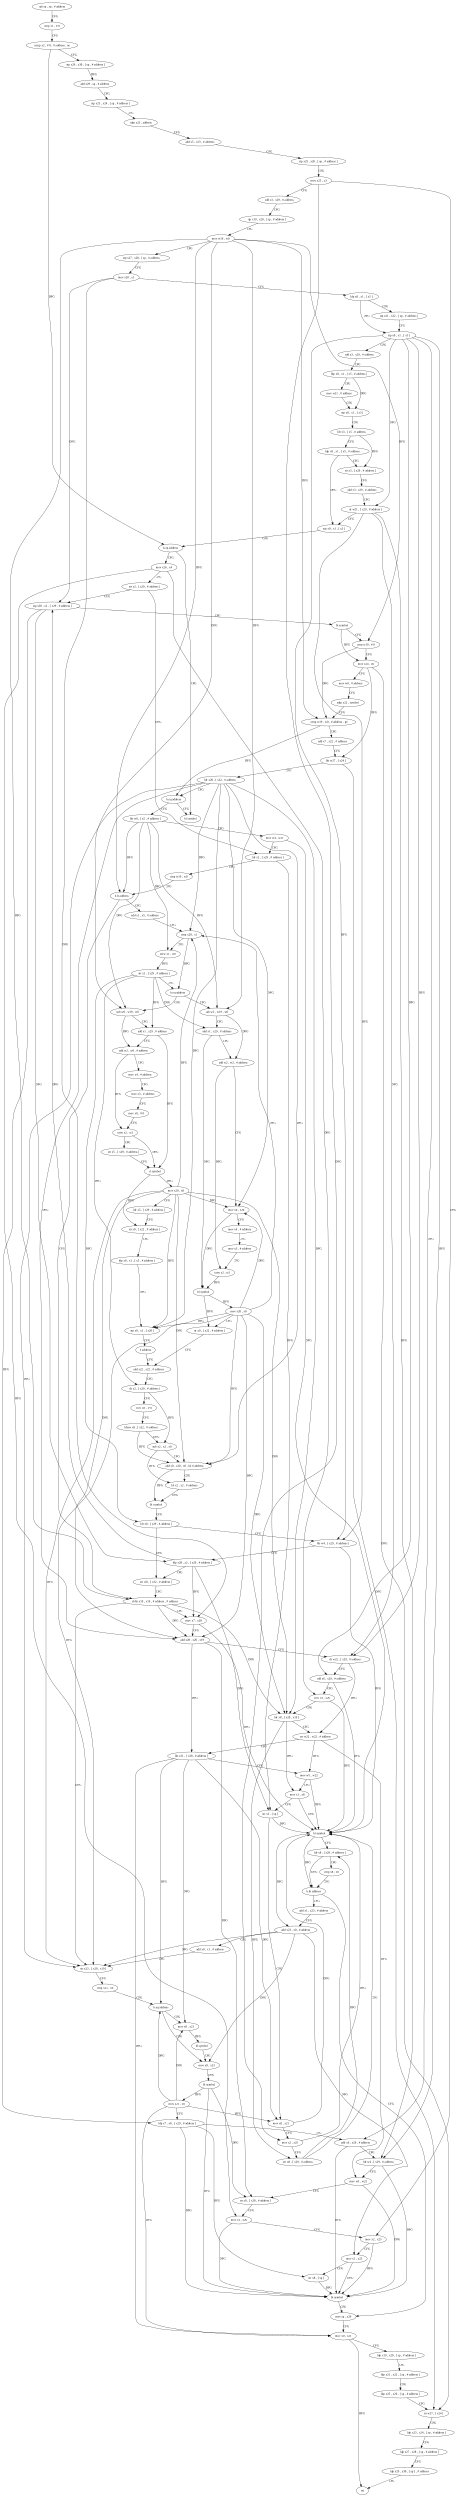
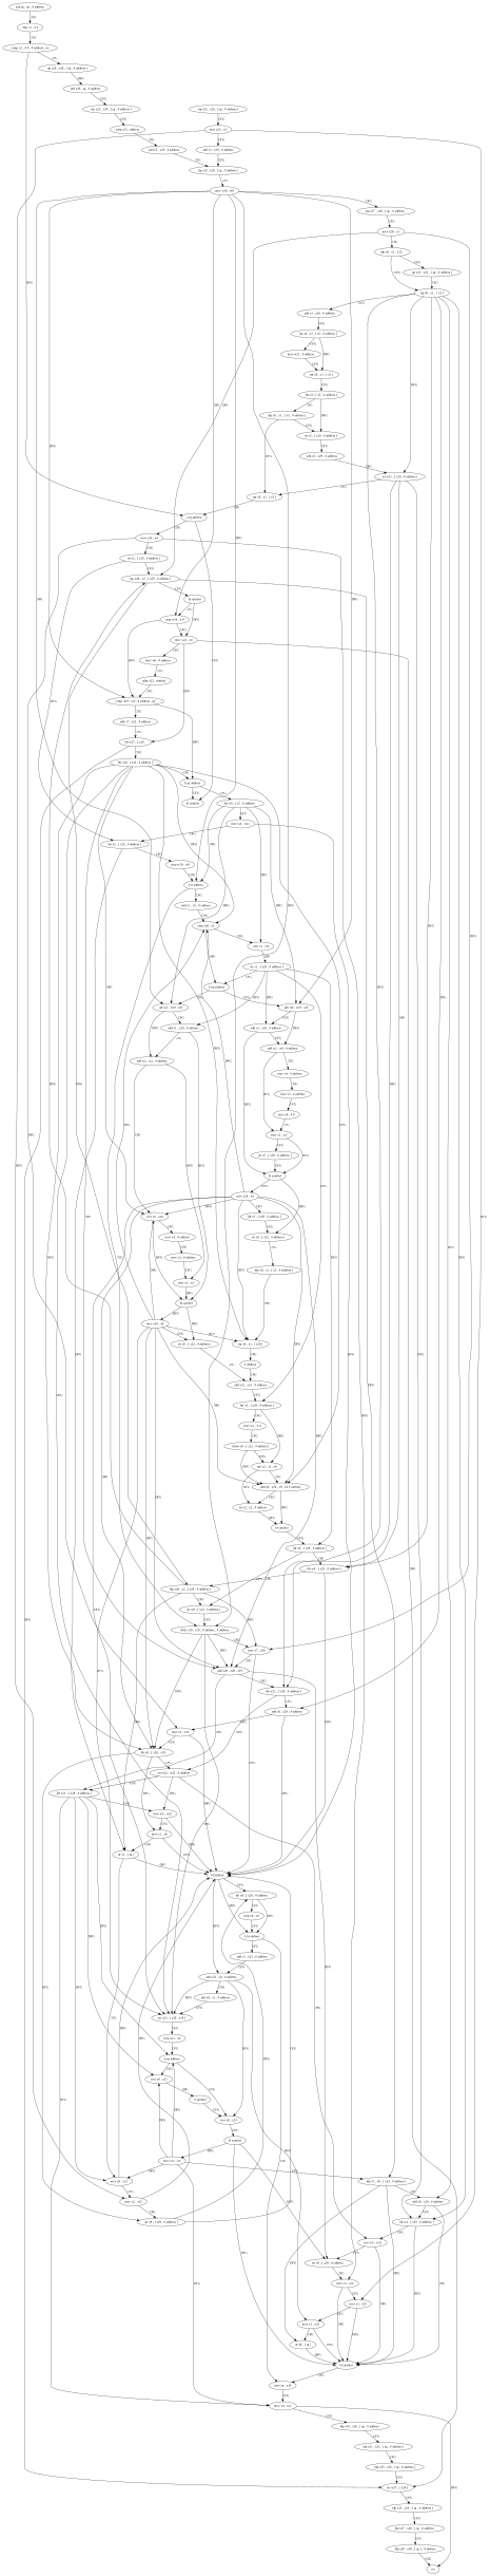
  digraph {
    fontname="Liberation Serif"
    node [fontname="Liberation Serif"]
    edge [fontname="Liberation Serif"]
    n1 [label="sub sp , sp , # address"]
    n2 [label="cmp x1 , # 0"]
    n3 [label="ccmp x2 , # 0 , # address , ne"]
    n4 [label="stp x29 , x30 , [ sp , # address ]"]
    n5 [label="b.eq address"]
    n6 [label="add x29 , sp , # address"]
    n7 [label="bl symbol"]
    n8 [label="mov x26 , x4"]
    n9 [label="stp x23 , x24 , [ sp , # address ]"]
    n10 [label="adrp x23 , address"]
    n11 [label="add x5 , x23 , # address"]
    n12 [label="stp x25 , x26 , [ sp , # address ]"]
    n13 [label="mov x25 , x3"]
    n14 [label="add x3 , x29 , # address"]
    n15 [label="mov x2 , x25"]
    n16 [label="mov x2 , x25"]
    n17 [label="stp x19 , x20 , [ sp , # address ]"]
    n18 [label="bl symbol"]
    n19 [label="str x8 , [ x29 , # address ]"]
    n20 [label="mov x1 , x23"]
    n21 [label="bl symbol"]
    n22 [label="mov w19 , w0"]
    n23 [label="stp x27 , x28 , [ sp , # address ]"]
    n24 [label="cmp w19 , # 0"]
    n25 [label="ccmp w19 , w0 , # address , ge"]
    n26 [label="b.lt address"]
    n27 [label="sbfiz x19 , x19 , # address , # address"]
    n28 [label="sub w0 , w19 , w0"]
    n29 [label="sub w2 , w19 , w0"]
    n30 [label="mov x28 , x1"]
    n31 [label="mov x24 , x0"]
    n32 [label="add x7 , x22 , # address"]
    n33 [label="b.eq address"]
    n34 [label="add x1 , x5 , # address"]
    n35 [label="mov x7 , x28"]
    n36 [label="add x28 , x20 , x19"]
    n37 [label="ldr x8 , [ x20 , x19 ]"]
    n38 [label="str x23 , [ x20 , x19 ]"]
    n39 [label="add x1 , x29 , # address"]
    n40 [label="add w2 , w0 , # address"]
    n41 [label="add x1 , x29 , # address"]
    n42 [label="add w2 , w2 , # address"]
    n43 [label="ldp x0 , x1 , [ x5 ]"]
    n44 [label="stp x28 , x2 , [ x29 , # address ]"]
    n45 [label="stp x21 , x22 , [ sp , # address ]"]
    n46 [label="stp x0 , x1 , [ x3 ]"]
    n47 [label="bl symbol"]
    n48 [label="ldp x7 , x8 , [ x29 , # address ]"]
    n49 [label="ldp x28 , x2 , [ x29 , # address ]"]
    n50 [label="add x3 , x29 , # address"]
    n51 [label="str w21 , [ x29 , # address ]"]
    n52 [label="ldr w22 , [ x29 , # address ]"]
    n53 [label="add x6 , x29 , # address"]
    n54 [label="add x6 , x29 , # address"]
    n55 [label="ldr w4 , [ x29 , # address ]"]
    n56 [label="ldr w4 , [ x29 , # address ]"]
    n57 [label="ldp x0 , x1 , [ x5 , # address ]"]
    n58 [label="stp x0 , x1 , [ x3 ]"]
    n59 [label="orr w22 , w22 , # address"]
    n60 [label="mov x3 , x26"]
    n61 [label="mov w5 , w22"]
    n62 [label="mov w21 , # address"]
    n63 [label="stp x0 , x1 , [ x3 ]"]
    n64 [label="ldr x3 , [ x5 , # address ]"]
    n65 [label="ldp x0 , x1 , [ x5 , # address ]"]
    n66 [label="str x3 , [ x29 , # address ]"]
    n67 [label="add x3 , x29 , # address"]
    n68 [label="str x2 , [ x29 , # address ]"]
    n69 [label="mov x3 , x26"]
    n70 [label="ldr x2 , [ x29 , # address ]"]
    n71 [label="cmp w19 , w0"]
    n72 [label="str x2 , [ sp ]"]
    n73 [label="str x8 , [ sp ]"]
    n74 [label="str w0 , [ x22 , # address ]"]
    n75 [label="mov w0 , # address"]
    n76 [label="ldr w27 , [ x24 ]"]
    n77 [label="str w27 , [ x24 ]"]
    n78 [label="adrp x22 , symbol"]
    n79 [label="ldr x20 , [ x22 , # address ]"]
    n80 [label="ldp x23 , x24 , [ sp , # address ]"]
    n81 [label="ldr w0 , [ x5 , # address ]"]
    n82 [label="cmp x20 , x1"]
    n83 [label="stp x0 , x1 , [ x20 ]"]
    n84 [label="mov x0 , x20"]
    n85 [label="add x0 , x20 , x0 , lsl # address"]
    n86 [label="ldr x21 , [ x28 , # address ]"]
    n87 [label="str x0 , [ x28 , # address ]"]
    n88 [label="mov x1 , x8"]
    n89 [label="sxtw x1 , w0"]
    n90 [label="b.eq address"]
    n91 [label="cmp x21 , x0"]
    n92 [label="b address"]
    n93 [label="bl symbol"]
    n94 [label="mov x4 , # address"]
    n95 [label="lsl x2 , x2 , # address"]
    n96 [label="bl symbol"]
    n97 [label="mov w4 , w21"]
    n98 [label="str x1 , [ x29 , # address ]"]
    n99 [label="ldr x8 , [ x29 , # address ]"]
    n100 [label="b.hi address"]
    n101 [label="add x23 , x0 , # address"]
    n102 [label="mov x0 , x21"]
    n103 [label="mov w5 , w22"]
    n104 [label="mov x0 , x21"]
    n105 [label="b.eq address"]
    n106 [label="mov x0 , x21"]
    n107 [label="ldp x19 , x20 , [ sp , # address ]"]
    n108 [label=ret]
    n109 [label="mov x0 , x23"]
    n110 [label="bl symbol"]
    n111 [label="cmp x8 , x0"]
    n112 [label="mov sp , x29"]
    n113 [label="add x1 , x23 , # address"]
    n114 [label="add x0 , x1 , # address"]
    n115 [label="ldr x2 , [ x29 , # address ]"]
    n116 [label="ldr x0 , [ x29 , # address ]"]
    n117 [label="bl symbol"]
    n118 [label="mov w1 , # 0"]
    n119 [label="sub x2 , x2 , x0"]
    n120 [label="mov x4 , # address"]
    n121 [label="sxtw x2 , w2"]
    n122 [label="sxtw x2 , w2"]
    n123 [label="ldp x21 , x22 , [ sp , # address ]"]
    n124 [label="ldp x25 , x26 , [ sp , # address ]"]
    n125 [label="ldp x27 , x28 , [ sp , # address ]"]
    n126 [label="ldp x29 , x30 , [ sp ] , # address"]
    n127 [label="bl symbol"]
    n128 [label="mov x21 , x0"]
    n129 [label="mov x20 , x0"]
    n130 [label="str x0 , [ x22 , # address ]"]
    n131 [label="mov x3 , # address"]
    n132 [label="str x5 , [ x29 , # address ]"]
    n133 [label="mov x0 , # 0"]
    n134 [label="ldr x5 , [ x29 , # address ]"]
    n135 [label="ldp x0 , x1 , [ x5 , # address ]"]
    n136 [label="add x22 , x22 , # address"]
    n137 [label="mov x20 , x0"]
    n138 [label="str x0 , [ x22 , # address ]"]
    n139 [label="mov x3 , # address"]
    n140 [label="ldrsw x0 , [ x22 , # address ]"]
    n1 -> n2 [label=CFG]
    n2 -> n3 [label=CFG]
    n3 -> n4 [label=CFG]
    n3 -> n5 [label=DFG]
    n4 -> n6 [label=DFG]
    n5 -> n7 [label=CFG]
    n5 -> n8 [label=CFG]
    n6 -> n9 [label=CFG]
    n8 -> n60 [label=DFG]
    n8 -> n68 [label=CFG]
    n8 -> n69 [label=DFG]
    n9 -> n10 [label=CFG]
    n10 -> n11 [label=CFG]
-   n11 -> n12 [label=CFG]
+   n11 -> n17 [label=CFG]
    n12 -> n13 [label=CFG]
    n13 -> n14 [label=CFG]
    n13 -> n15 [label=DFG]
    n13 -> n16 [label=DFG]
    n14 -> n17 [label=CFG]
    n15 -> n18 [label=DFG]
    n15 -> n19 [label=CFG]
    n16 -> n20 [label=CFG]
    n16 -> n21 [label=DFG]
    n17 -> n22 [label=CFG]
    n18 -> n99 [label=CFG]
    n18 -> n100 [label=DFG]
    n18 -> n101 [label=DFG]
    n19 -> n18 [label=CFG]
    n19 -> n99 [label=DFG]
    n20 -> n21 [label=DFG]
    n20 -> n73 [label=CFG]
    n21 -> n112 [label=CFG]
    n22 -> n23 [label=CFG]
    n22 -> n24 [label=DFG]
    n22 -> n25 [label=DFG]
    n22 -> n26 [label=DFG]
    n22 -> n27 [label=DFG]
    n22 -> n28 [label=DFG]
    n22 -> n29 [label=DFG]
    n23 -> n30 [label=CFG]
    n24 -> n25 [label=DFG]
    n24 -> n31 [label=CFG]
    n25 -> n32 [label=CFG]
    n25 -> n33 [label=DFG]
    n26 -> n27 [label=CFG]
    n26 -> n34 [label=CFG]
    n27 -> n35 [label=CFG]
    n27 -> n36 [label=DFG]
    n27 -> n37 [label=DFG]
    n27 -> n38 [label=DFG]
    n28 -> n39 [label=CFG]
    n28 -> n40 [label=DFG]
    n29 -> n41 [label=CFG]
    n29 -> n42 [label=DFG]
    n30 -> n35 [label=DFG]
    n30 -> n43 [label=CFG]
    n30 -> n44 [label=DFG]
    n31 -> n75 [label=CFG]
    n31 -> n76 [label=DFG]
    n31 -> n77 [label=DFG]
    n32 -> n76 [label=CFG]
    n33 -> n7 [label=CFG]
    n33 -> n81 [label=CFG]
    n34 -> n82 [label=CFG]
    n35 -> n18 [label=DFG]
    n35 -> n36 [label=CFG]
    n36 -> n52 [label=CFG]
    n36 -> n86 [label=DFG]
    n36 -> n87 [label=DFG]
    n37 -> n19 [label=DFG]
    n37 -> n59 [label=CFG]
    n37 -> n88 [label=DFG]
    n38 -> n91 [label=CFG]
    n39 -> n40 [label=CFG]
    n39 -> n117 [label=DFG]
    n40 -> n120 [label=CFG]
    n40 -> n121 [label=DFG]
    n41 -> n42 [label=CFG]
    n41 -> n93 [label=DFG]
    n42 -> n84 [label=CFG]
    n42 -> n122 [label=DFG]
    n43 -> n45 [label=CFG]
    n43 -> n46 [label=DFG]
    n44 -> n47 [label=CFG]
    n44 -> n48 [label=DFG]
    n44 -> n49 [label=DFG]
    n45 -> n46 [label=CFG]
    n46 -> n50 [label=CFG]
    n46 -> n51 [label=DFG]
    n46 -> n52 [label=DFG]
    n46 -> n53 [label=DFG]
    n46 -> n54 [label=DFG]
    n46 -> n55 [label=DFG]
    n46 -> n56 [label=DFG]
    n47 -> n24 [label=CFG]
    n47 -> n31 [label=DFG]
    n48 -> n21 [label=DFG]
    n48 -> n54 [label=CFG]
    n48 -> n73 [label=DFG]
    n49 -> n35 [label=DFG]
    n49 -> n44 [label=DFG]
    n49 -> n72 [label=DFG]
    n49 -> n74 [label=CFG]
    n50 -> n57 [label=CFG]
    n51 -> n52 [label=DFG]
    n51 -> n55 [label=DFG]
    n51 -> n56 [label=DFG]
    n51 -> n58 [label=CFG]
    n52 -> n53 [label=CFG]
    n52 -> n59 [label=DFG]
    n53 -> n18 [label=DFG]
    n53 -> n60 [label=CFG]
    n54 -> n21 [label=DFG]
    n54 -> n55 [label=CFG]
    n55 -> n21 [label=DFG]
    n55 -> n61 [label=CFG]
    n56 -> n18 [label=DFG]
    n56 -> n49 [label=CFG]
    n57 -> n62 [label=CFG]
    n57 -> n63 [label=DFG]
    n58 -> n5 [label=CFG]
    n59 -> n61 [label=DFG]
    n59 -> n86 [label=CFG]
    n59 -> n103 [label=DFG]
    n60 -> n18 [label=DFG]
    n60 -> n37 [label=CFG]
    n61 -> n21 [label=DFG]
    n61 -> n87 [label=CFG]
    n62 -> n63 [label=CFG]
    n63 -> n64 [label=CFG]
    n64 -> n65 [label=CFG]
    n64 -> n66 [label=DFG]
    n65 -> n58 [label=DFG]
    n65 -> n66 [label=CFG]
    n66 -> n67 [label=CFG]
    n67 -> n51 [label=CFG]
    n68 -> n44 [label=CFG]
    n68 -> n70 [label=DFG]
    n69 -> n16 [label=CFG]
    n69 -> n21 [label=DFG]
    n70 -> n71 [label=CFG]
    n70 -> n72 [label=DFG]
    n71 -> n26 [label=CFG]
    n72 -> n18 [label=DFG]
    n72 -> n102 [label=CFG]
    n73 -> n21 [label=DFG]
    n74 -> n27 [label=CFG]
    n75 -> n78 [label=CFG]
    n76 -> n77 [label=DFG]
    n76 -> n79 [label=CFG]
    n77 -> n80 [label=CFG]
    n78 -> n25 [label=CFG]
    n79 -> n33 [label=CFG]
    n79 -> n36 [label=DFG]
    n79 -> n37 [label=DFG]
    n79 -> n38 [label=DFG]
    n79 -> n82 [label=DFG]
    n79 -> n83 [label=DFG]
    n79 -> n84 [label=DFG]
    n79 -> n85 [label=DFG]
    n80 -> n125 [label=CFG]
    n81 -> n26 [label=DFG]
    n81 -> n28 [label=DFG]
    n81 -> n29 [label=DFG]
    n81 -> n89 [label=DFG]
    n81 -> n97 [label=CFG]
    n82 -> n89 [label=CFG]
    n82 -> n90 [label=DFG]
    n83 -> n92 [label=CFG]
    n84 -> n93 [label=DFG]
    n84 -> n94 [label=CFG]
    n85 -> n95 [label=CFG]
    n85 -> n96 [label=DFG]
    n86 -> n102 [label=DFG]
    n86 -> n103 [label=CFG]
    n86 -> n104 [label=DFG]
    n86 -> n105 [label=DFG]
    n86 -> n106 [label=DFG]
    n87 -> n69 [label=CFG]
    n88 -> n18 [label=DFG]
    n88 -> n72 [label=CFG]
    n89 -> n98 [label=DFG]
    n90 -> n28 [label=CFG]
    n90 -> n29 [label=CFG]
    n91 -> n105 [label=CFG]
    n92 -> n136 [label=CFG]
    n93 -> n137 [label=DFG]
    n93 -> n138 [label=DFG]
    n94 -> n139 [label=CFG]
    n95 -> n96 [label=DFG]
    n96 -> n116 [label=CFG]
    n97 -> n18 [label=DFG]
    n97 -> n70 [label=CFG]
    n98 -> n39 [label=DFG]
    n98 -> n41 [label=DFG]
    n98 -> n90 [label=CFG]
    n98 -> n115 [label=DFG]
    n98 -> n116 [label=DFG]
    n99 -> n100 [label=DFG]
    n99 -> n111 [label=CFG]
    n100 -> n112 [label=CFG]
    n100 -> n113 [label=CFG]
    n101 -> n20 [label=DFG]
    n101 -> n38 [label=DFG]
    n101 -> n109 [label=DFG]
    n101 -> n114 [label=CFG]
    n102 -> n15 [label=CFG]
    n102 -> n18 [label=DFG]
    n103 -> n18 [label=DFG]
    n103 -> n88 [label=CFG]
    n104 -> n107 [label=CFG]
    n104 -> n108 [label=DFG]
    n105 -> n106 [label=CFG]
    n105 -> n109 [label=CFG]
    n106 -> n110 [label=DFG]
    n107 -> n123 [label=CFG]
    n109 -> n127 [label=DFG]
    n110 -> n109 [label=CFG]
    n111 -> n100 [label=CFG]
    n112 -> n104 [label=CFG]
    n113 -> n101 [label=CFG]
    n114 -> n38 [label=CFG]
    n115 -> n118 [label=CFG]
    n115 -> n119 [label=DFG]
    n116 -> n56 [label=CFG]
    n116 -> n74 [label=DFG]
    n117 -> n129 [label=DFG]
    n117 -> n130 [label=DFG]
    n118 -> n140 [label=CFG]
    n119 -> n85 [label=CFG]
    n119 -> n95 [label=DFG]
    n120 -> n131 [label=CFG]
    n121 -> n117 [label=DFG]
    n121 -> n132 [label=CFG]
    n122 -> n93 [label=DFG]
    n123 -> n124 [label=CFG]
    n124 -> n77 [label=CFG]
    n125 -> n126 [label=CFG]
    n126 -> n108 [label=CFG]
    n127 -> n21 [label=DFG]
    n127 -> n87 [label=DFG]
    n127 -> n128 [label=DFG]
    n128 -> n48 [label=CFG]
    n128 -> n102 [label=DFG]
    n128 -> n104 [label=DFG]
    n128 -> n105 [label=DFG]
    n128 -> n106 [label=DFG]
    n129 -> n36 [label=DFG]
    n129 -> n37 [label=DFG]
    n129 -> n38 [label=DFG]
    n129 -> n82 [label=DFG]
    n129 -> n83 [label=DFG]
    n129 -> n84 [label=DFG]
    n129 -> n85 [label=DFG]
    n129 -> n134 [label=CFG]
    n130 -> n135 [label=CFG]
    n131 -> n133 [label=CFG]
    n132 -> n117 [label=CFG]
    n133 -> n121 [label=CFG]
    n134 -> n130 [label=CFG]
    n135 -> n83 [label=DFG]
    n136 -> n115 [label=CFG]
    n137 -> n36 [label=DFG]
    n137 -> n37 [label=DFG]
    n137 -> n38 [label=DFG]
    n137 -> n82 [label=DFG]
    n137 -> n83 [label=DFG]
    n137 -> n84 [label=DFG]
    n137 -> n85 [label=DFG]
    n137 -> n138 [label=CFG]
    n138 -> n136 [label=CFG]
    n139 -> n122 [label=CFG]
    n140 -> n85 [label=DFG]
    n140 -> n119 [label=DFG]
  }
